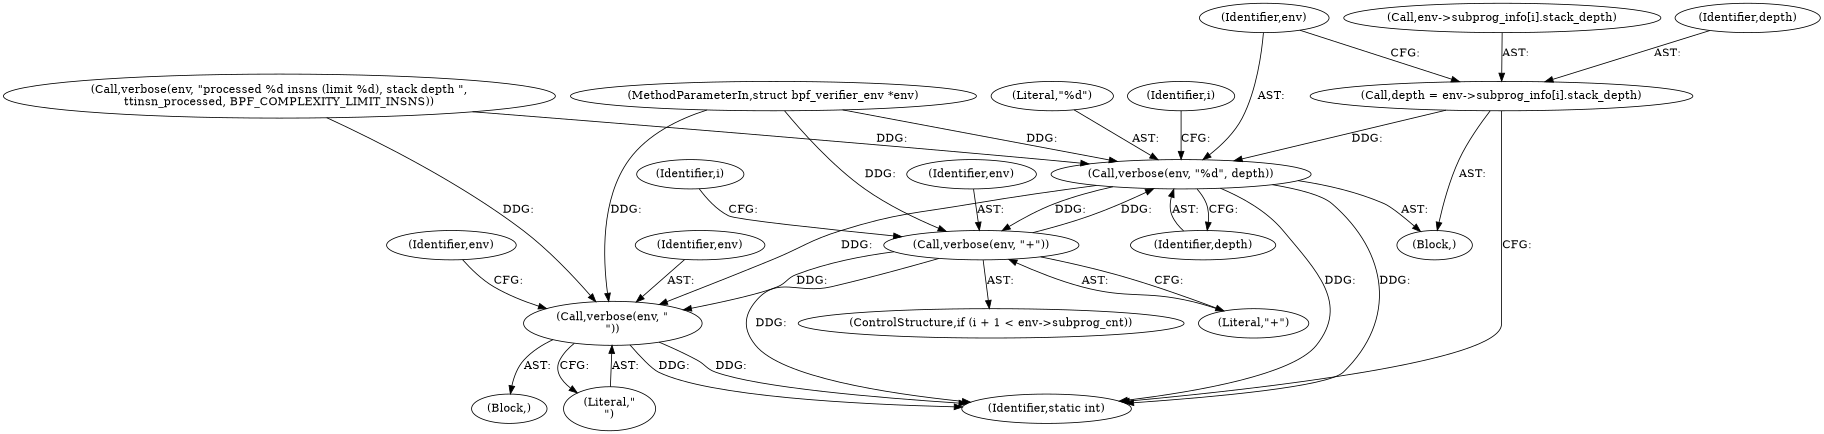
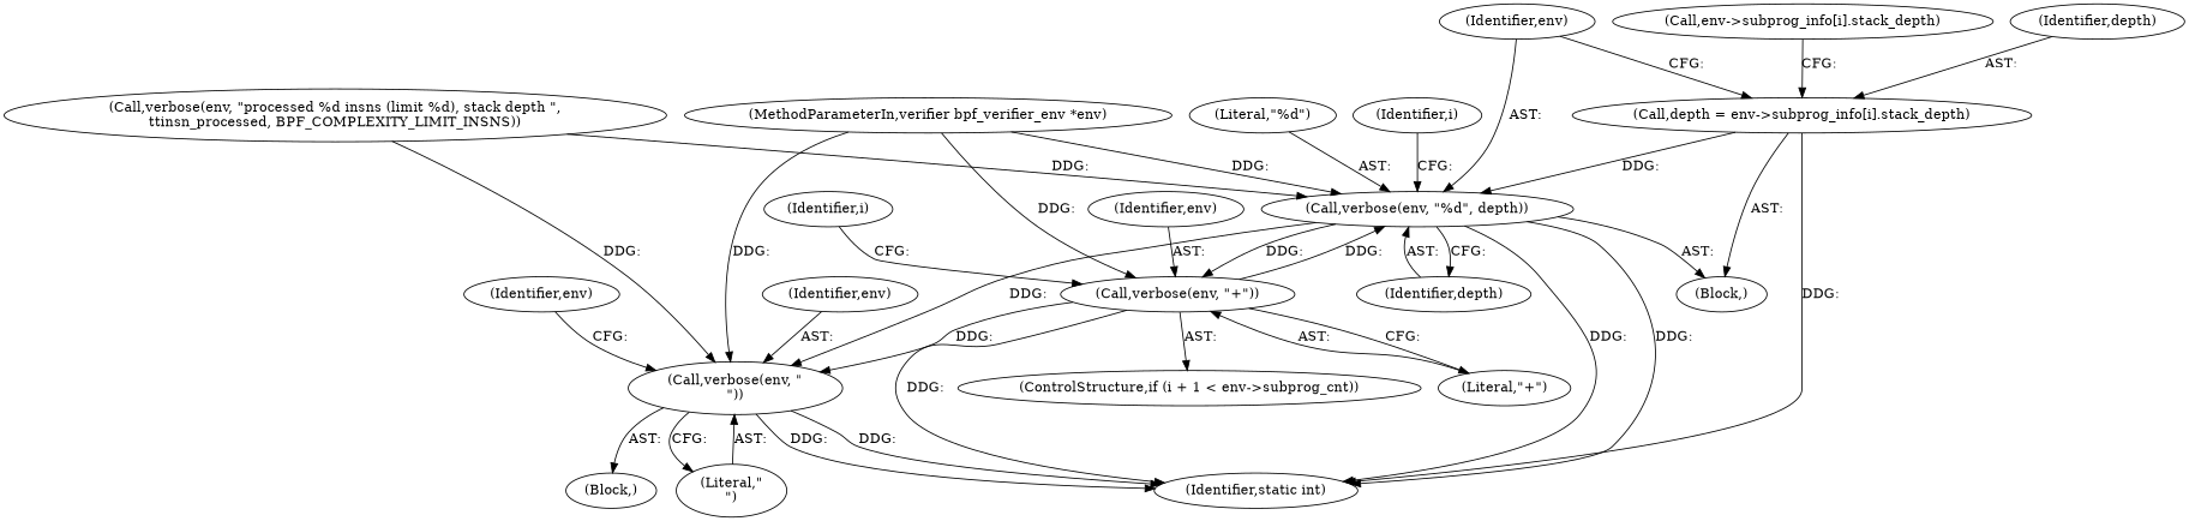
  digraph {
    n1 [label="(Call,depth = env->subprog_info[i].stack_depth)"]
    n2 [label="(Call,verbose(env, \"%d\", depth))"]
    n3 [label="(Identifier,static int)"]
    n4 [label="(Block,)"]
    n5 [label="(Call,verbose(env, \"+\"))"]
    n6 [label="(Call,verbose(env, \"\n\"))"]
    n7 [label="(Identifier,depth)"]
    n8 [label="(Call,env->subprog_info[i].stack_depth)"]
    n9 [label="(Literal,\"+\")"]
    n10 [label="(ControlStructure,if (i + 1 < env->subprog_cnt))"]
    n11 [label="(Block,)"]
    n12 [label="(Literal,\"\n\")"]
    n13 [label="(Identifier,env)"]
-   n14 [label="(MethodParameterIn,struct bpf_verifier_env *env)"]
+   n14 [label="(MethodParameterIn,verifier bpf_verifier_env *env)"]
    n15 [label="(Identifier,i)"]
    n16 [label="(Identifier,depth)"]
    n17 [label="(Identifier,env)"]
    n18 [label="(Identifier,i)"]
    n19 [label="(Identifier,env)"]
    n20 [label="(Identifier,env)"]
    n21 [label="(Call,verbose(env, \"processed %d insns (limit %d), stack depth \",\n\t\tinsn_processed, BPF_COMPLEXITY_LIMIT_INSNS))"]
    n22 [label="(Literal,\"%d\")"]
    n1 -> n2 [label="DDG: "]
-   n1 -> n3 [label="CFG: "]
+   n1 -> n3 [label="DDG: "]
    n1 -> n4 [label="AST: "]
    n2 -> n3 [label="DDG: "]
    n2 -> n3 [label="DDG: "]
    n2 -> n4 [label="AST: "]
    n2 -> n5 [label="DDG: "]
    n2 -> n6 [label="DDG: "]
    n2 -> n7 [label="CFG: "]
    n5 -> n2 [label="DDG: "]
    n5 -> n3 [label="DDG: "]
    n5 -> n6 [label="DDG: "]
    n5 -> n9 [label="CFG: "]
    n5 -> n10 [label="AST: "]
    n6 -> n3 [label="DDG: "]
    n6 -> n3 [label="DDG: "]
    n6 -> n11 [label="AST: "]
    n6 -> n12 [label="CFG: "]
    n7 -> n2 [label="AST: "]
-   n8 -> n1 [label="AST: "]
+   n8 -> n1 [label="CFG: "]
    n9 -> n5 [label="AST: "]
    n12 -> n6 [label="AST: "]
    n13 -> n6 [label="CFG: "]
    n14 -> n2 [label="DDG: "]
    n14 -> n5 [label="DDG: "]
    n14 -> n6 [label="DDG: "]
    n15 -> n5 [label="CFG: "]
    n16 -> n1 [label="AST: "]
    n17 -> n5 [label="AST: "]
    n18 -> n2 [label="CFG: "]
    n19 -> n6 [label="AST: "]
    n20 -> n1 [label="CFG: "]
    n20 -> n2 [label="AST: "]
    n21 -> n2 [label="DDG: "]
    n21 -> n6 [label="DDG: "]
    n22 -> n2 [label="AST: "]
  }
